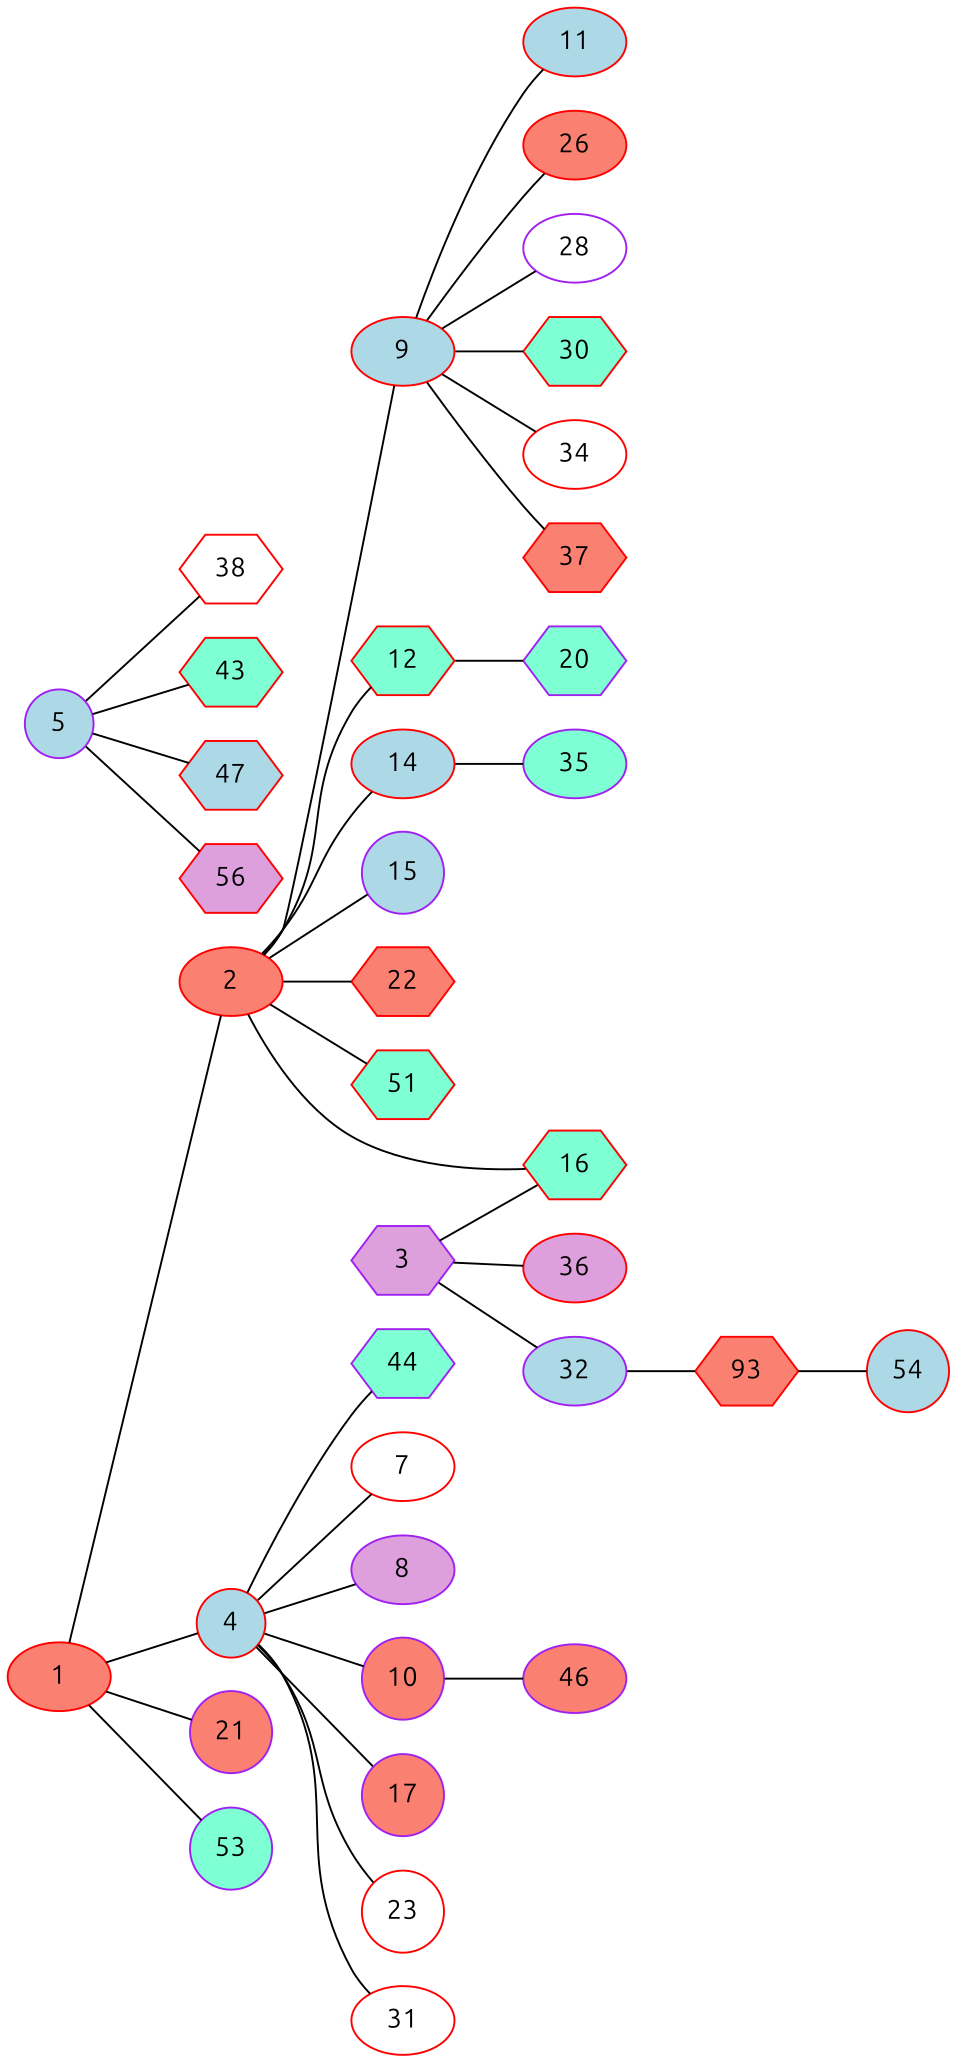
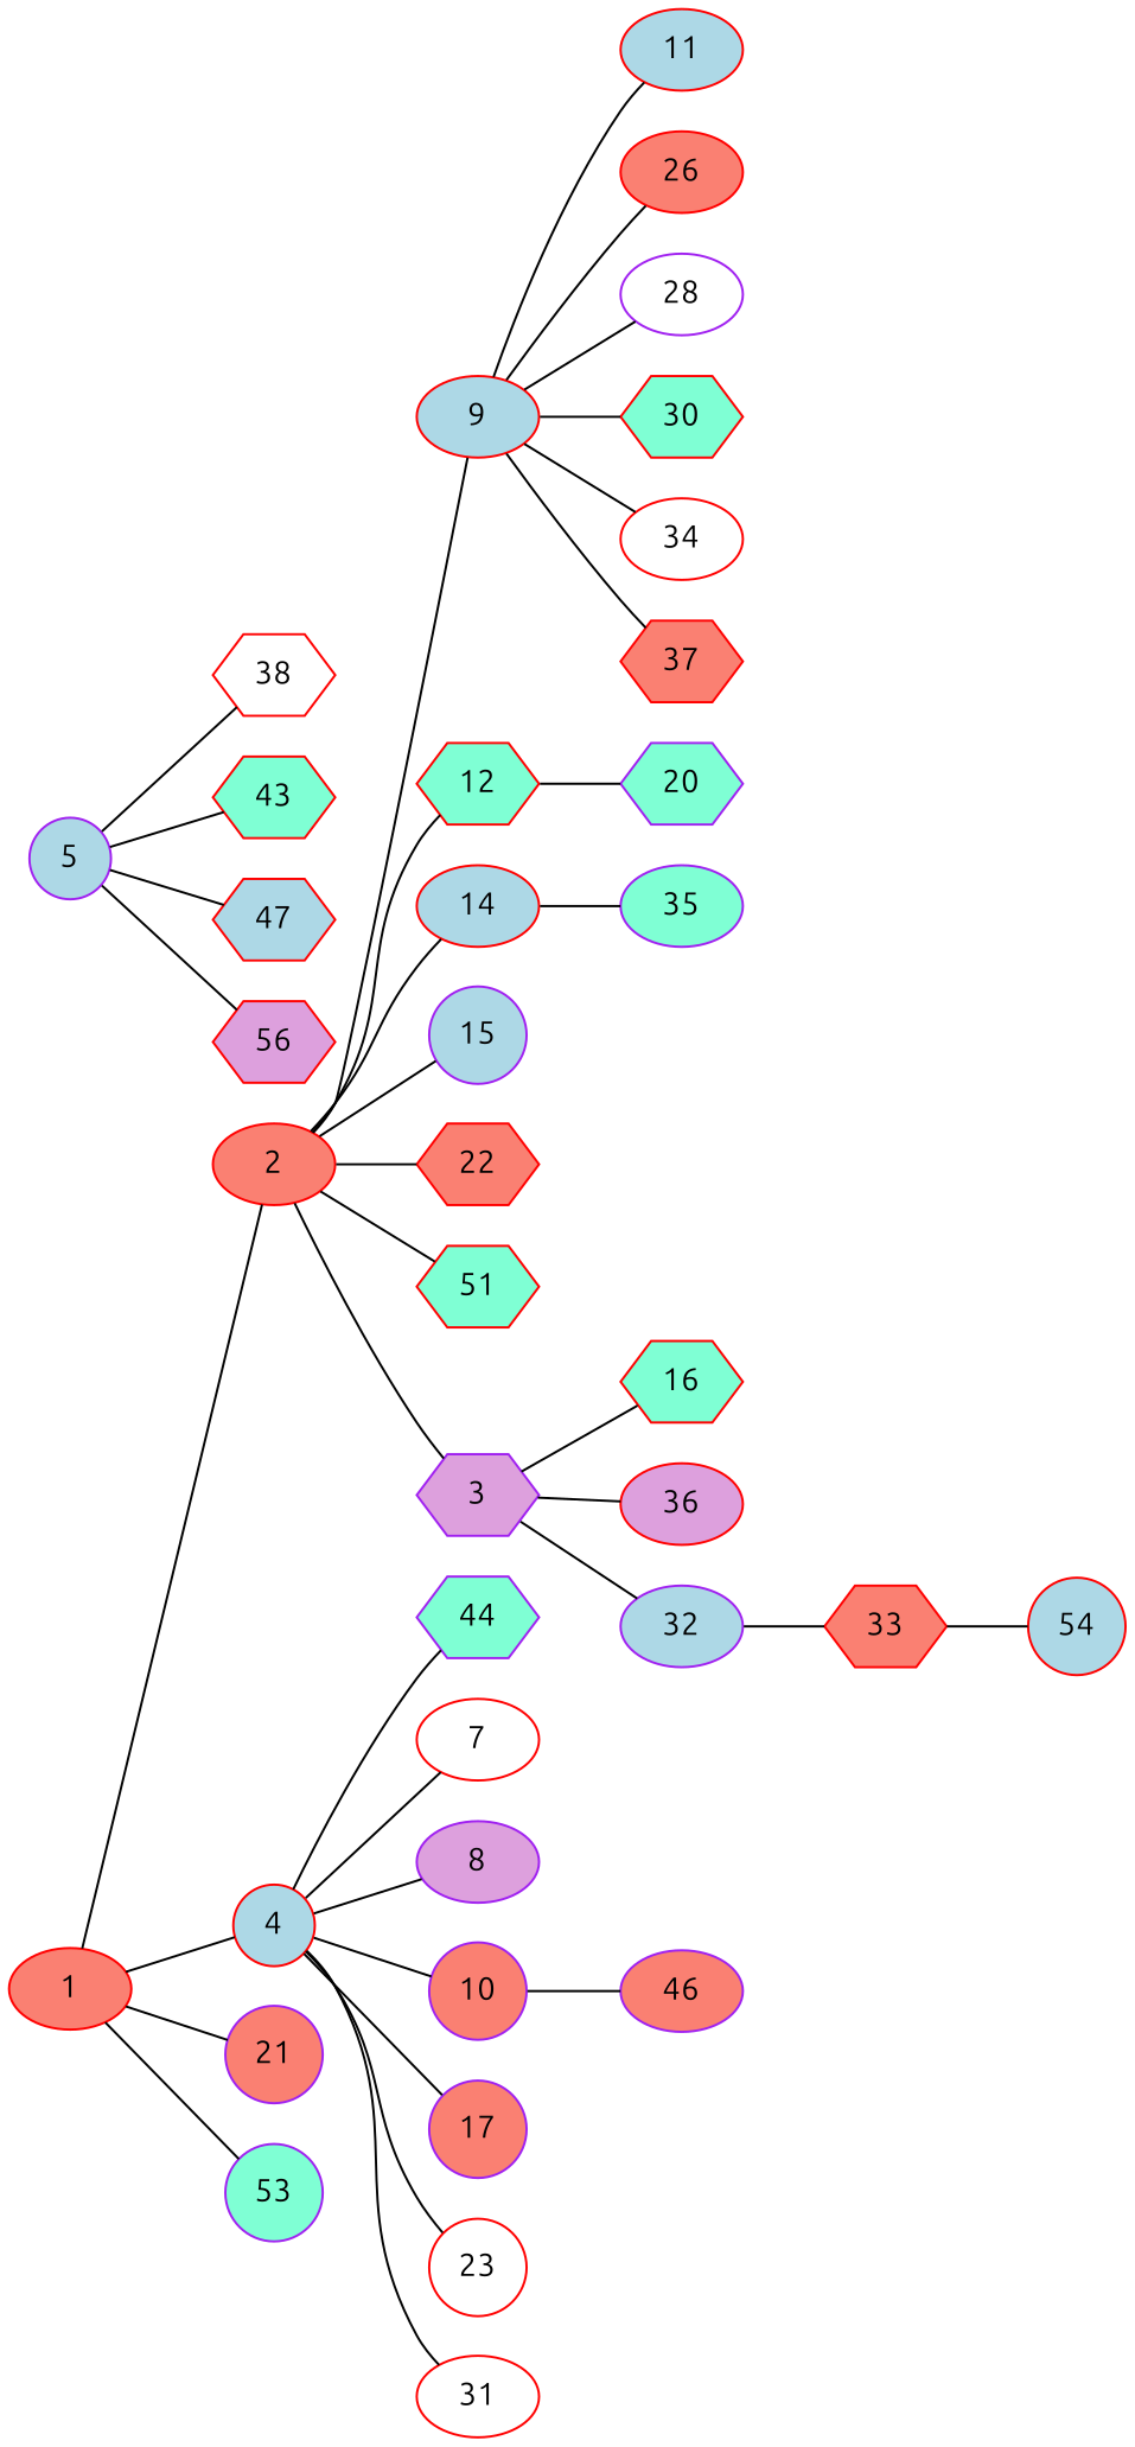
  graph {
    fontname=Ubuntu
    rankdir=LR
    node [color=red fillcolor=salmon fontname=Ubuntu shape=ellipse style=filled]
    edge [fontname=Ubuntu]
    1 [super="+27"]
    2 [super="+39"]
    4 [fillcolor=lightblue shape=circle super="+6"]
    21 [color=purple shape=circle super="+25"]
    53 [color=purple fillcolor=aquamarine shape=circle]
    3 [color=purple fillcolor=plum shape=hexagon super="+48"]
    9 [fillcolor=lightblue super="+16"]
    12 [fillcolor=aquamarine shape=hexagon super="+29"]
    14 [fillcolor=lightblue super="+24"]
    15 [color=purple fillcolor=lightblue shape=circle super="+19"]
    22 [shape=hexagon]
    51 [fillcolor=aquamarine shape=hexagon]
    7 [fillcolor=white]
    8 [color=purple fillcolor=plum]
    10 [color=purple shape=circle super="+41"]
    17 [color=purple shape=circle]
    23 [fillcolor=white shape=circle]
    31 [fillcolor=white]
    44 [color=purple fillcolor=aquamarine shape=hexagon]
    n20 [fillcolor=aquamarine label=16 shape=hexagon]
    32 [color=purple fillcolor=lightblue]
    36 [fillcolor=plum super="+52"]
    11 [fillcolor=lightblue super="+13"]
    26 [super="+42"]
    28 [color=purple fillcolor=white super="+55"]
    30 [fillcolor=aquamarine shape=hexagon]
    34 [fillcolor=white]
    37 [shape=hexagon]
    20 [color=purple fillcolor=aquamarine shape=hexagon]
    35 [color=purple fillcolor=aquamarine]
    5 [color=purple fillcolor=lightblue shape=circle super="+40"]
    38 [fillcolor=white shape=hexagon super="+45"]
    43 [fillcolor=aquamarine shape=hexagon super="+50"]
    47 [fillcolor=lightblue shape=hexagon]
    56 [fillcolor=plum shape=hexagon]
-   33 [shape=hexagon super="+49" label=93]
+   33 [shape=hexagon super="+49"]
    46 [color=purple]
    54 [fillcolor=lightblue shape=circle super="+57"]
    1 -- 2
    1 -- 4
    1 -- 21
    1 -- 53
-   2 -- n20
+   2 -- 3
    2 -- 9
    2 -- 12
    2 -- 14
    2 -- 15
    2 -- 22
    2 -- 51
    4 -- 7
    4 -- 8
    4 -- 10
    4 -- 17
    4 -- 23
    4 -- 31
    4 -- 44
    3 -- n20
    3 -- 32
    3 -- 36
    9 -- 11
    9 -- 26
    9 -- 28
    9 -- 30
    9 -- 34
    9 -- 37
    12 -- 20
    14 -- 35
    10 -- 46
    32 -- 33
    5 -- 38
    5 -- 43
    5 -- 47
    5 -- 56
    33 -- 54
  }
